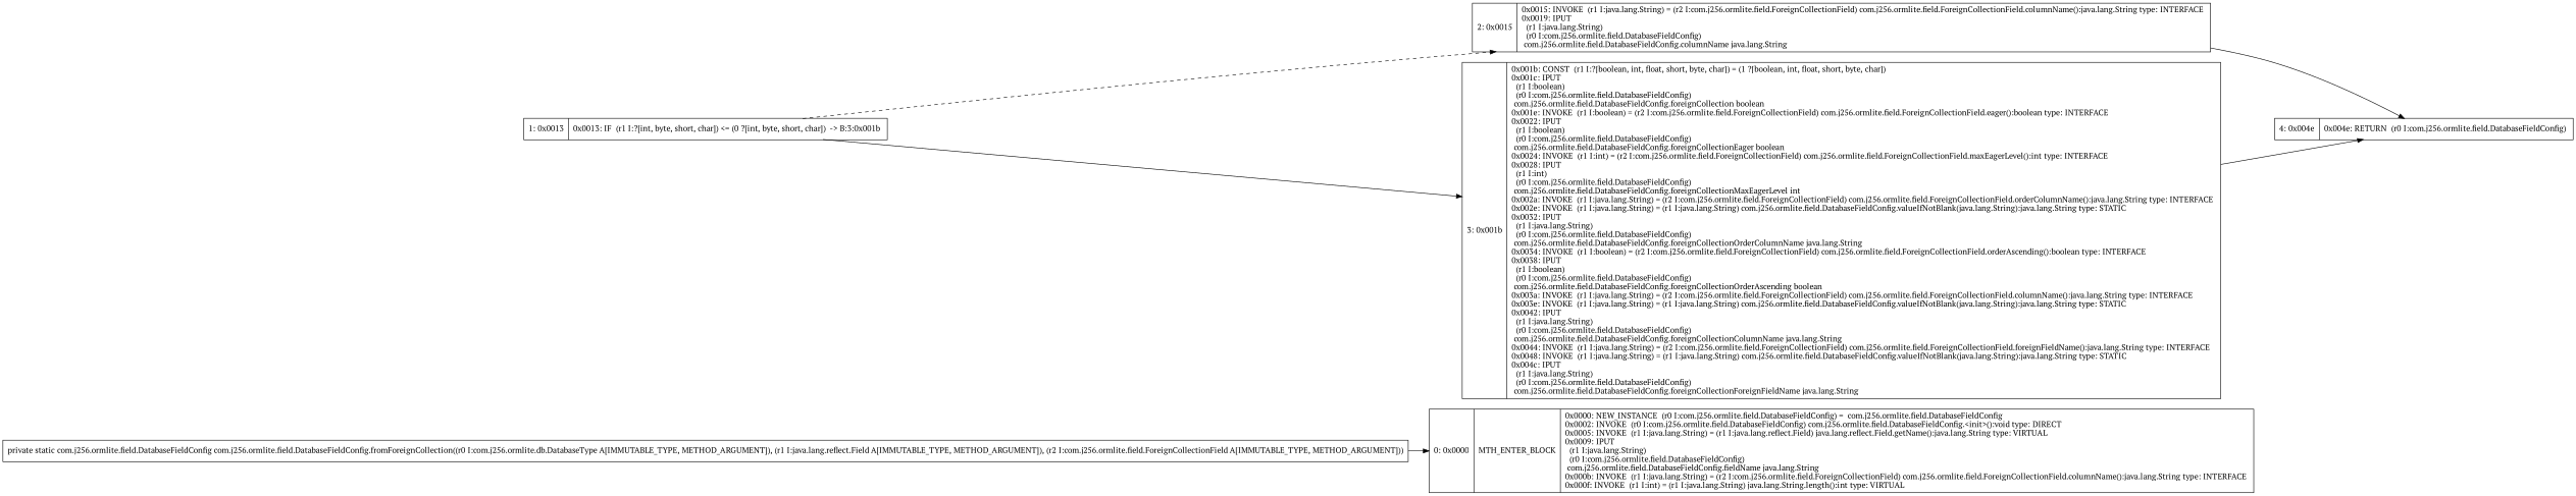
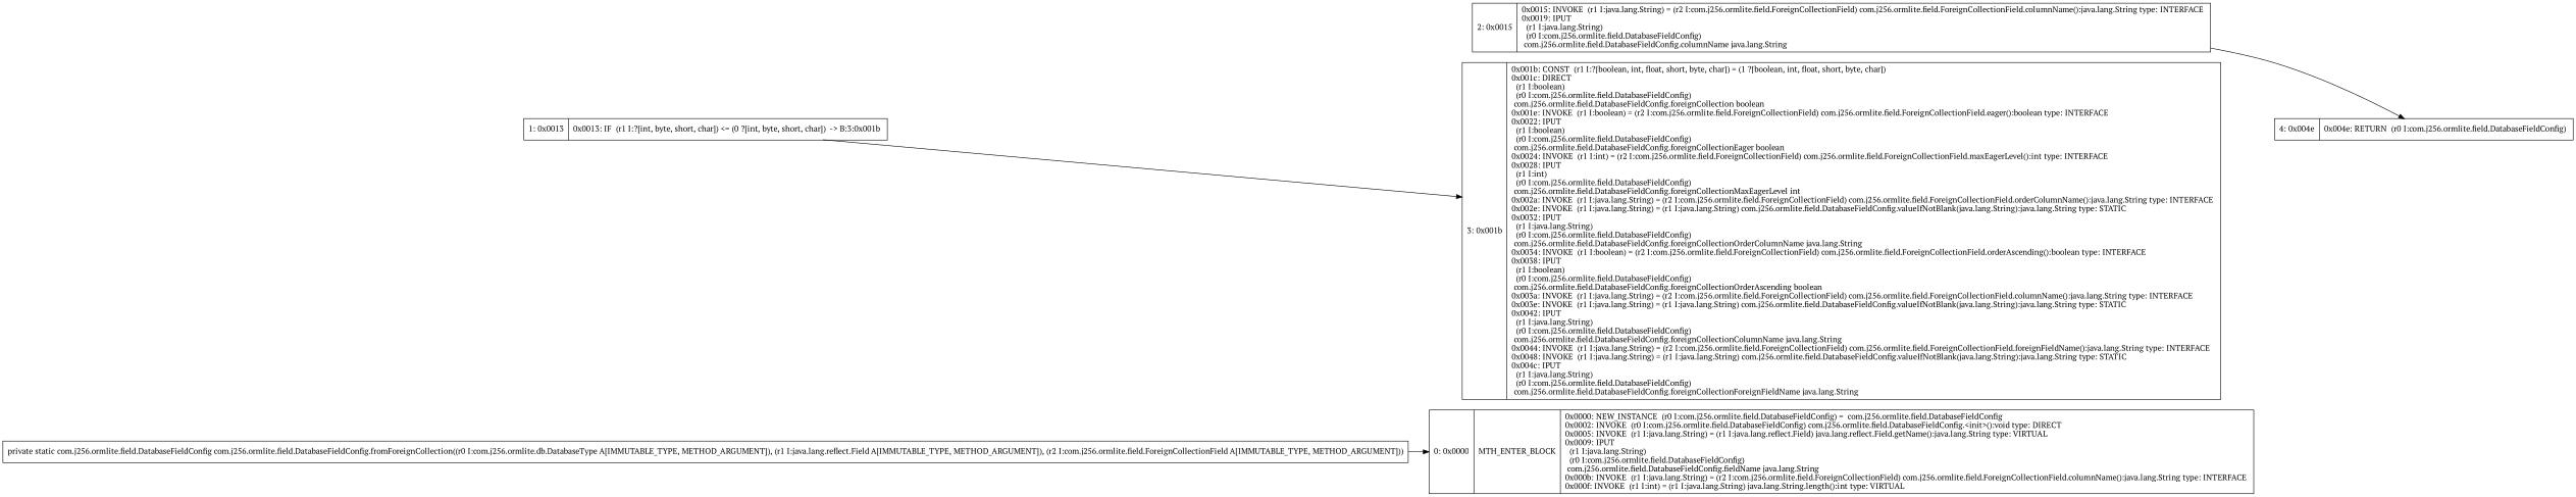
  digraph {
    fontname="PT Serif"
    rankdir=LR
    node [fontname="PT Serif" shape=record]
    edge [fontname="PT Serif"]
    n1 [label="{0\:\ 0x0000|MTH_ENTER_BLOCK\l|0x0000: NEW_INSTANCE  (r0 I:com.j256.ormlite.field.DatabaseFieldConfig) =  com.j256.ormlite.field.DatabaseFieldConfig \l0x0002: INVOKE  (r0 I:com.j256.ormlite.field.DatabaseFieldConfig) com.j256.ormlite.field.DatabaseFieldConfig.\<init\>():void type: DIRECT \l0x0005: INVOKE  (r1 I:java.lang.String) = (r1 I:java.lang.reflect.Field) java.lang.reflect.Field.getName():java.lang.String type: VIRTUAL \l0x0009: IPUT  \l  (r1 I:java.lang.String)\l  (r0 I:com.j256.ormlite.field.DatabaseFieldConfig)\l com.j256.ormlite.field.DatabaseFieldConfig.fieldName java.lang.String \l0x000b: INVOKE  (r1 I:java.lang.String) = (r2 I:com.j256.ormlite.field.ForeignCollectionField) com.j256.ormlite.field.ForeignCollectionField.columnName():java.lang.String type: INTERFACE \l0x000f: INVOKE  (r1 I:int) = (r1 I:java.lang.String) java.lang.String.length():int type: VIRTUAL \l}"]
    n2 [label="{1\:\ 0x0013|0x0013: IF  (r1 I:?[int, byte, short, char]) \<= (0 ?[int, byte, short, char])  \-\> B:3:0x001b \l}"]
    n3 [label="{2\:\ 0x0015|0x0015: INVOKE  (r1 I:java.lang.String) = (r2 I:com.j256.ormlite.field.ForeignCollectionField) com.j256.ormlite.field.ForeignCollectionField.columnName():java.lang.String type: INTERFACE \l0x0019: IPUT  \l  (r1 I:java.lang.String)\l  (r0 I:com.j256.ormlite.field.DatabaseFieldConfig)\l com.j256.ormlite.field.DatabaseFieldConfig.columnName java.lang.String \l}"]
-   n4 [label="{3\:\ 0x001b|0x001b: CONST  (r1 I:?[boolean, int, float, short, byte, char]) = (1 ?[boolean, int, float, short, byte, char]) \l0x001c: IPUT  \l  (r1 I:boolean)\l  (r0 I:com.j256.ormlite.field.DatabaseFieldConfig)\l com.j256.ormlite.field.DatabaseFieldConfig.foreignCollection boolean \l0x001e: INVOKE  (r1 I:boolean) = (r2 I:com.j256.ormlite.field.ForeignCollectionField) com.j256.ormlite.field.ForeignCollectionField.eager():boolean type: INTERFACE \l0x0022: IPUT  \l  (r1 I:boolean)\l  (r0 I:com.j256.ormlite.field.DatabaseFieldConfig)\l com.j256.ormlite.field.DatabaseFieldConfig.foreignCollectionEager boolean \l0x0024: INVOKE  (r1 I:int) = (r2 I:com.j256.ormlite.field.ForeignCollectionField) com.j256.ormlite.field.ForeignCollectionField.maxEagerLevel():int type: INTERFACE \l0x0028: IPUT  \l  (r1 I:int)\l  (r0 I:com.j256.ormlite.field.DatabaseFieldConfig)\l com.j256.ormlite.field.DatabaseFieldConfig.foreignCollectionMaxEagerLevel int \l0x002a: INVOKE  (r1 I:java.lang.String) = (r2 I:com.j256.ormlite.field.ForeignCollectionField) com.j256.ormlite.field.ForeignCollectionField.orderColumnName():java.lang.String type: INTERFACE \l0x002e: INVOKE  (r1 I:java.lang.String) = (r1 I:java.lang.String) com.j256.ormlite.field.DatabaseFieldConfig.valueIfNotBlank(java.lang.String):java.lang.String type: STATIC \l0x0032: IPUT  \l  (r1 I:java.lang.String)\l  (r0 I:com.j256.ormlite.field.DatabaseFieldConfig)\l com.j256.ormlite.field.DatabaseFieldConfig.foreignCollectionOrderColumnName java.lang.String \l0x0034: INVOKE  (r1 I:boolean) = (r2 I:com.j256.ormlite.field.ForeignCollectionField) com.j256.ormlite.field.ForeignCollectionField.orderAscending():boolean type: INTERFACE \l0x0038: IPUT  \l  (r1 I:boolean)\l  (r0 I:com.j256.ormlite.field.DatabaseFieldConfig)\l com.j256.ormlite.field.DatabaseFieldConfig.foreignCollectionOrderAscending boolean \l0x003a: INVOKE  (r1 I:java.lang.String) = (r2 I:com.j256.ormlite.field.ForeignCollectionField) com.j256.ormlite.field.ForeignCollectionField.columnName():java.lang.String type: INTERFACE \l0x003e: INVOKE  (r1 I:java.lang.String) = (r1 I:java.lang.String) com.j256.ormlite.field.DatabaseFieldConfig.valueIfNotBlank(java.lang.String):java.lang.String type: STATIC \l0x0042: IPUT  \l  (r1 I:java.lang.String)\l  (r0 I:com.j256.ormlite.field.DatabaseFieldConfig)\l com.j256.ormlite.field.DatabaseFieldConfig.foreignCollectionColumnName java.lang.String \l0x0044: INVOKE  (r1 I:java.lang.String) = (r2 I:com.j256.ormlite.field.ForeignCollectionField) com.j256.ormlite.field.ForeignCollectionField.foreignFieldName():java.lang.String type: INTERFACE \l0x0048: INVOKE  (r1 I:java.lang.String) = (r1 I:java.lang.String) com.j256.ormlite.field.DatabaseFieldConfig.valueIfNotBlank(java.lang.String):java.lang.String type: STATIC \l0x004c: IPUT  \l  (r1 I:java.lang.String)\l  (r0 I:com.j256.ormlite.field.DatabaseFieldConfig)\l com.j256.ormlite.field.DatabaseFieldConfig.foreignCollectionForeignFieldName java.lang.String \l}"]
+   n4 [label="{3\:\ 0x001b|0x001b: CONST  (r1 I:?[boolean, int, float, short, byte, char]) = (1 ?[boolean, int, float, short, byte, char]) \l0x001c: DIRECT  \l  (r1 I:boolean)\l  (r0 I:com.j256.ormlite.field.DatabaseFieldConfig)\l com.j256.ormlite.field.DatabaseFieldConfig.foreignCollection boolean \l0x001e: INVOKE  (r1 I:boolean) = (r2 I:com.j256.ormlite.field.ForeignCollectionField) com.j256.ormlite.field.ForeignCollectionField.eager():boolean type: INTERFACE \l0x0022: IPUT  \l  (r1 I:boolean)\l  (r0 I:com.j256.ormlite.field.DatabaseFieldConfig)\l com.j256.ormlite.field.DatabaseFieldConfig.foreignCollectionEager boolean \l0x0024: INVOKE  (r1 I:int) = (r2 I:com.j256.ormlite.field.ForeignCollectionField) com.j256.ormlite.field.ForeignCollectionField.maxEagerLevel():int type: INTERFACE \l0x0028: IPUT  \l  (r1 I:int)\l  (r0 I:com.j256.ormlite.field.DatabaseFieldConfig)\l com.j256.ormlite.field.DatabaseFieldConfig.foreignCollectionMaxEagerLevel int \l0x002a: INVOKE  (r1 I:java.lang.String) = (r2 I:com.j256.ormlite.field.ForeignCollectionField) com.j256.ormlite.field.ForeignCollectionField.orderColumnName():java.lang.String type: INTERFACE \l0x002e: INVOKE  (r1 I:java.lang.String) = (r1 I:java.lang.String) com.j256.ormlite.field.DatabaseFieldConfig.valueIfNotBlank(java.lang.String):java.lang.String type: STATIC \l0x0032: IPUT  \l  (r1 I:java.lang.String)\l  (r0 I:com.j256.ormlite.field.DatabaseFieldConfig)\l com.j256.ormlite.field.DatabaseFieldConfig.foreignCollectionOrderColumnName java.lang.String \l0x0034: INVOKE  (r1 I:boolean) = (r2 I:com.j256.ormlite.field.ForeignCollectionField) com.j256.ormlite.field.ForeignCollectionField.orderAscending():boolean type: INTERFACE \l0x0038: IPUT  \l  (r1 I:boolean)\l  (r0 I:com.j256.ormlite.field.DatabaseFieldConfig)\l com.j256.ormlite.field.DatabaseFieldConfig.foreignCollectionOrderAscending boolean \l0x003a: INVOKE  (r1 I:java.lang.String) = (r2 I:com.j256.ormlite.field.ForeignCollectionField) com.j256.ormlite.field.ForeignCollectionField.columnName():java.lang.String type: INTERFACE \l0x003e: INVOKE  (r1 I:java.lang.String) = (r1 I:java.lang.String) com.j256.ormlite.field.DatabaseFieldConfig.valueIfNotBlank(java.lang.String):java.lang.String type: STATIC \l0x0042: IPUT  \l  (r1 I:java.lang.String)\l  (r0 I:com.j256.ormlite.field.DatabaseFieldConfig)\l com.j256.ormlite.field.DatabaseFieldConfig.foreignCollectionColumnName java.lang.String \l0x0044: INVOKE  (r1 I:java.lang.String) = (r2 I:com.j256.ormlite.field.ForeignCollectionField) com.j256.ormlite.field.ForeignCollectionField.foreignFieldName():java.lang.String type: INTERFACE \l0x0048: INVOKE  (r1 I:java.lang.String) = (r1 I:java.lang.String) com.j256.ormlite.field.DatabaseFieldConfig.valueIfNotBlank(java.lang.String):java.lang.String type: STATIC \l0x004c: IPUT  \l  (r1 I:java.lang.String)\l  (r0 I:com.j256.ormlite.field.DatabaseFieldConfig)\l com.j256.ormlite.field.DatabaseFieldConfig.foreignCollectionForeignFieldName java.lang.String \l}"]
    n5 [label="{4\:\ 0x004e|0x004e: RETURN  (r0 I:com.j256.ormlite.field.DatabaseFieldConfig) \l}"]
    n6 [label="{private static com.j256.ormlite.field.DatabaseFieldConfig com.j256.ormlite.field.DatabaseFieldConfig.fromForeignCollection((r0 I:com.j256.ormlite.db.DatabaseType A[IMMUTABLE_TYPE, METHOD_ARGUMENT]), (r1 I:java.lang.reflect.Field A[IMMUTABLE_TYPE, METHOD_ARGUMENT]), (r2 I:com.j256.ormlite.field.ForeignCollectionField A[IMMUTABLE_TYPE, METHOD_ARGUMENT])) }"]
-   n2 -> n3 [style=dashed]
    n2 -> n4
    n3 -> n5
-   n4 -> n5
    n6 -> n1
  }
